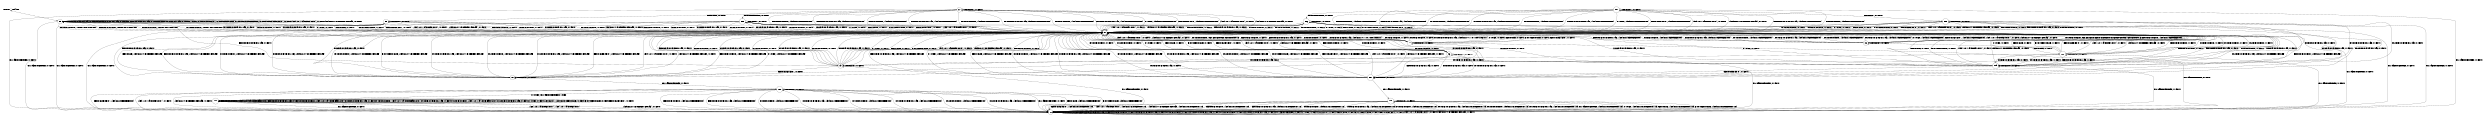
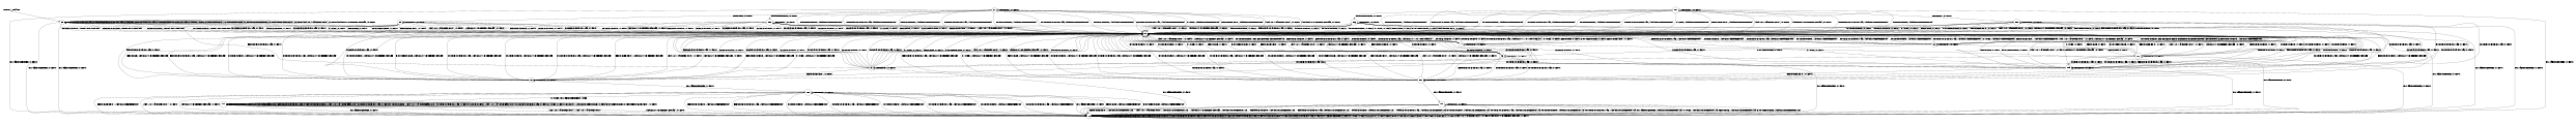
  digraph {
    fontname="DejaVu Sans"
    node [fontname="DejaVu Sans" shape=circle]
    edge [fontname="DejaVu Sans"]
    n1 [label=s0]
    n2 [label=s1]
    n3 [label=s3]
    n4 [label=s2]
    n5 [label=s4]
    n6 [label=s6]
    n7 [label=s10]
    n8 [label=s5]
    n9 [label=s7]
    n10 [label=s8]
    n11 [label=s53]
    n12 [label=s14]
    n13 [label=s15]
    n14 [label=s16]
    n15 [label=s17]
    n16 [label=s9]
    n17 [label=s19]
    n18 [label=s11]
    n19 [label=s18]
    n20 [label=s12]
    __start0 [height=0 shape=none width=0]
    n1 -> n1 [label="ECDH_CLIENT_KEY_EXCHANGE / TIMEOUT"]
    n1 -> n1 [label="DH_CLIENT_KEY_EXCHANGE / TIMEOUT"]
    n1 -> n1 [label="PSK_CLIENT_KEY_EXCHANGE / TIMEOUT"]
    n1 -> n1 [label="RSA_CLIENT_KEY_EXCHANGE / TIMEOUT"]
    n1 -> n1 [label="FINISHED / TIMEOUT"]
    n1 -> n1 [label="APPLICATION / TIMEOUT"]
    n1 -> n1 [label="CERTIFICATE / TIMEOUT"]
    n1 -> n1 [label="EMPTY_CERTIFICATE / TIMEOUT"]
    n1 -> n1 [label="CERTIFICATE_VERIFY / TIMEOUT"]
    n1 -> n1 [label="Alert(WARNING,CLOSE_NOTIFY) / TIMEOUT"]
    n1 -> n1 [label="Alert(FATAL,UNEXPECTED_MESSAGE) / TIMEOUT"]
    n1 -> n2 [label="ECDH_CLIENT_HELLO / HELLO_VERIFY_REQUEST"]
    n1 -> n2 [label="DH_CLIENT_HELLO / HELLO_VERIFY_REQUEST"]
    n1 -> n2 [label="PSK_CLIENT_HELLO / HELLO_VERIFY_REQUEST"]
    n1 -> n2 [label="RSA_CLIENT_HELLO / HELLO_VERIFY_REQUEST"]
    n1 -> n3 [label="CHANGE_CIPHER_SPEC / TIMEOUT"]
    n2 -> n2 [label="ECDH_CLIENT_KEY_EXCHANGE / TIMEOUT"]
    n2 -> n2 [label="DH_CLIENT_KEY_EXCHANGE / TIMEOUT"]
    n2 -> n2 [label="PSK_CLIENT_KEY_EXCHANGE / TIMEOUT"]
    n2 -> n2 [label="RSA_CLIENT_KEY_EXCHANGE / TIMEOUT"]
    n2 -> n2 [label="FINISHED / TIMEOUT"]
    n2 -> n2 [label="APPLICATION / TIMEOUT"]
    n2 -> n2 [label="CERTIFICATE / TIMEOUT"]
    n2 -> n2 [label="EMPTY_CERTIFICATE / TIMEOUT"]
    n2 -> n2 [label="CERTIFICATE_VERIFY / TIMEOUT"]
    n2 -> n2 [label="Alert(WARNING,CLOSE_NOTIFY) / TIMEOUT"]
    n2 -> n2 [label="Alert(FATAL,UNEXPECTED_MESSAGE) / TIMEOUT"]
    n2 -> n3 [label="CHANGE_CIPHER_SPEC / TIMEOUT"]
    n2 -> n4 [label="RSA_CLIENT_HELLO / SERVER_HELLO,CERTIFICATE,CERTIFICATE_REQUEST,SERVER_HELLO_DONE"]
    n2 -> n5 [label="PSK_CLIENT_HELLO / SERVER_HELLO,SERVER_HELLO_DONE"]
    n3 -> n3 [label="ECDH_CLIENT_HELLO / TIMEOUT"]
    n3 -> n3 [label="ECDH_CLIENT_KEY_EXCHANGE / TIMEOUT"]
    n3 -> n3 [label="DH_CLIENT_HELLO / TIMEOUT"]
    n3 -> n3 [label="DH_CLIENT_KEY_EXCHANGE / TIMEOUT"]
    n3 -> n3 [label="PSK_CLIENT_HELLO / TIMEOUT"]
    n3 -> n3 [label="PSK_CLIENT_KEY_EXCHANGE / TIMEOUT"]
    n3 -> n3 [label="RSA_CLIENT_HELLO / TIMEOUT"]
    n3 -> n3 [label="RSA_CLIENT_KEY_EXCHANGE / TIMEOUT"]
    n3 -> n3 [label="CHANGE_CIPHER_SPEC / TIMEOUT"]
    n3 -> n3 [label="FINISHED / TIMEOUT"]
    n3 -> n3 [label="APPLICATION / TIMEOUT"]
    n3 -> n3 [label="CERTIFICATE / TIMEOUT"]
    n3 -> n3 [label="EMPTY_CERTIFICATE / TIMEOUT"]
    n3 -> n3 [label="CERTIFICATE_VERIFY / TIMEOUT"]
    n3 -> n3 [label="Alert(WARNING,CLOSE_NOTIFY) / TIMEOUT"]
    n3 -> n3 [label="Alert(FATAL,UNEXPECTED_MESSAGE) / TIMEOUT"]
    n4 -> n2 [label="ECDH_CLIENT_HELLO / Alert(FATAL,DECODE_ERROR)"]
    n4 -> n2 [label="ECDH_CLIENT_KEY_EXCHANGE / Alert(FATAL,DECODE_ERROR)"]
    n4 -> n2 [label="DH_CLIENT_HELLO / Alert(FATAL,DECODE_ERROR)"]
    n4 -> n2 [label="DH_CLIENT_KEY_EXCHANGE / Alert(FATAL,DECODE_ERROR)"]
    n4 -> n2 [label="PSK_CLIENT_HELLO / Alert(FATAL,DECODE_ERROR)"]
    n4 -> n2 [label="PSK_CLIENT_KEY_EXCHANGE / Alert(FATAL,DECODE_ERROR)"]
    n4 -> n2 [label="RSA_CLIENT_HELLO / Alert(FATAL,DECODE_ERROR)"]
    n4 -> n2 [label="RSA_CLIENT_KEY_EXCHANGE / Alert(FATAL,DECODE_ERROR)"]
    n4 -> n2 [label="FINISHED / Alert(FATAL,DECODE_ERROR)"]
    n4 -> n2 [label="CERTIFICATE_VERIFY / Alert(FATAL,DECODE_ERROR)"]
    n4 -> n2 [label="Alert(WARNING,CLOSE_NOTIFY) / TIMEOUT"]
    n4 -> n2 [label="Alert(FATAL,UNEXPECTED_MESSAGE) / TIMEOUT"]
    n4 -> n4 [label="APPLICATION / TIMEOUT"]
+   n4 -> n6 [label="EMPTY_CERTIFICATE / TIMEOUT"]
    n4 -> n7 [label="CERTIFICATE / TIMEOUT"]
    n5 -> n2 [label="ECDH_CLIENT_HELLO / TIMEOUT"]
    n5 -> n2 [label="ECDH_CLIENT_KEY_EXCHANGE / TIMEOUT"]
    n5 -> n2 [label="DH_CLIENT_HELLO / TIMEOUT"]
    n5 -> n2 [label="DH_CLIENT_KEY_EXCHANGE / Alert(FATAL,UNKNOWN_PSK_IDENTITY)"]
    n5 -> n2 [label="PSK_CLIENT_HELLO / TIMEOUT"]
    n5 -> n2 [label="RSA_CLIENT_HELLO / TIMEOUT"]
    n5 -> n2 [label="RSA_CLIENT_KEY_EXCHANGE / Alert(FATAL,UNKNOWN_PSK_IDENTITY)"]
    n5 -> n2 [label="FINISHED / TIMEOUT"]
    n5 -> n2 [label="CERTIFICATE / TIMEOUT"]
    n5 -> n2 [label="EMPTY_CERTIFICATE / TIMEOUT"]
    n5 -> n2 [label="CERTIFICATE_VERIFY / TIMEOUT"]
    n5 -> n2 [label="Alert(WARNING,CLOSE_NOTIFY) / TIMEOUT"]
    n5 -> n2 [label="Alert(FATAL,UNEXPECTED_MESSAGE) / TIMEOUT"]
    n5 -> n3 [label="CHANGE_CIPHER_SPEC / TIMEOUT"]
    n5 -> n5 [label="APPLICATION / TIMEOUT"]
    n5 -> n8 [label="PSK_CLIENT_KEY_EXCHANGE / TIMEOUT"]
    n6 -> n2 [label="ECDH_CLIENT_HELLO / TIMEOUT"]
    n6 -> n2 [label="DH_CLIENT_HELLO / TIMEOUT"]
    n6 -> n2 [label="PSK_CLIENT_HELLO / TIMEOUT"]
    n6 -> n2 [label="RSA_CLIENT_HELLO / TIMEOUT"]
    n6 -> n2 [label="FINISHED / TIMEOUT"]
    n6 -> n2 [label="CERTIFICATE / TIMEOUT"]
    n6 -> n2 [label="EMPTY_CERTIFICATE / TIMEOUT"]
    n6 -> n2 [label="CERTIFICATE_VERIFY / TIMEOUT"]
    n6 -> n2 [label="Alert(WARNING,CLOSE_NOTIFY) / TIMEOUT"]
    n6 -> n2 [label="Alert(FATAL,UNEXPECTED_MESSAGE) / TIMEOUT"]
    n6 -> n3 [label="CHANGE_CIPHER_SPEC / TIMEOUT"]
    n6 -> n6 [label="APPLICATION / TIMEOUT"]
    n6 -> n8 [label="RSA_CLIENT_KEY_EXCHANGE / TIMEOUT"]
    n6 -> n15 [label="ECDH_CLIENT_KEY_EXCHANGE / TIMEOUT"]
    n6 -> n15 [label="DH_CLIENT_KEY_EXCHANGE / TIMEOUT"]
    n6 -> n15 [label="PSK_CLIENT_KEY_EXCHANGE / TIMEOUT"]
    n7 -> n2 [label="ECDH_CLIENT_HELLO / TIMEOUT"]
    n7 -> n2 [label="DH_CLIENT_HELLO / TIMEOUT"]
    n7 -> n2 [label="PSK_CLIENT_HELLO / TIMEOUT"]
    n7 -> n2 [label="RSA_CLIENT_HELLO / TIMEOUT"]
    n7 -> n2 [label="FINISHED / TIMEOUT"]
    n7 -> n2 [label="CERTIFICATE / TIMEOUT"]
    n7 -> n2 [label="EMPTY_CERTIFICATE / TIMEOUT"]
    n7 -> n2 [label="CERTIFICATE_VERIFY / TIMEOUT"]
    n7 -> n2 [label="Alert(WARNING,CLOSE_NOTIFY) / TIMEOUT"]
    n7 -> n2 [label="Alert(FATAL,UNEXPECTED_MESSAGE) / TIMEOUT"]
    n7 -> n3 [label="CHANGE_CIPHER_SPEC / TIMEOUT"]
    n7 -> n7 [label="APPLICATION / TIMEOUT"]
    n7 -> n16 [label="RSA_CLIENT_KEY_EXCHANGE / FATAL"]
    n7 -> n17 [label="ECDH_CLIENT_KEY_EXCHANGE / TIMEOUT"]
    n7 -> n17 [label="DH_CLIENT_KEY_EXCHANGE / TIMEOUT"]
    n7 -> n17 [label="PSK_CLIENT_KEY_EXCHANGE / TIMEOUT"]
    n8 -> n2 [label="ECDH_CLIENT_HELLO / Alert(FATAL,UNEXPECTED_MESSAGE)"]
    n8 -> n2 [label="ECDH_CLIENT_KEY_EXCHANGE / Alert(FATAL,UNEXPECTED_MESSAGE)"]
    n8 -> n2 [label="DH_CLIENT_HELLO / Alert(FATAL,UNEXPECTED_MESSAGE)"]
    n8 -> n2 [label="DH_CLIENT_KEY_EXCHANGE / Alert(FATAL,UNEXPECTED_MESSAGE)"]
    n8 -> n2 [label="PSK_CLIENT_HELLO / Alert(FATAL,UNEXPECTED_MESSAGE)"]
    n8 -> n2 [label="PSK_CLIENT_KEY_EXCHANGE / Alert(FATAL,UNEXPECTED_MESSAGE)"]
    n8 -> n2 [label="RSA_CLIENT_HELLO / Alert(FATAL,UNEXPECTED_MESSAGE)"]
    n8 -> n2 [label="RSA_CLIENT_KEY_EXCHANGE / Alert(FATAL,UNEXPECTED_MESSAGE)"]
    n8 -> n2 [label="FINISHED / Alert(FATAL,UNEXPECTED_MESSAGE)"]
    n8 -> n2 [label="CERTIFICATE / Alert(FATAL,UNEXPECTED_MESSAGE)"]
    n8 -> n2 [label="EMPTY_CERTIFICATE / Alert(FATAL,UNEXPECTED_MESSAGE)"]
    n8 -> n2 [label="CERTIFICATE_VERIFY / Alert(FATAL,UNEXPECTED_MESSAGE)"]
    n8 -> n2 [label="Alert(WARNING,CLOSE_NOTIFY) / TIMEOUT"]
    n8 -> n2 [label="Alert(FATAL,UNEXPECTED_MESSAGE) / TIMEOUT"]
    n8 -> n8 [label="APPLICATION / TIMEOUT"]
    n8 -> n18 [label="CHANGE_CIPHER_SPEC / TIMEOUT"]
    n9 -> n2 [label="ECDH_CLIENT_HELLO / Alert(FATAL,DECODE_ERROR)"]
    n9 -> n2 [label="ECDH_CLIENT_KEY_EXCHANGE / Alert(FATAL,DECODE_ERROR)"]
    n9 -> n2 [label="DH_CLIENT_HELLO / Alert(FATAL,DECODE_ERROR)"]
    n9 -> n2 [label="DH_CLIENT_KEY_EXCHANGE / Alert(FATAL,DECODE_ERROR)"]
    n9 -> n2 [label="PSK_CLIENT_HELLO / Alert(FATAL,DECODE_ERROR)"]
    n9 -> n2 [label="PSK_CLIENT_KEY_EXCHANGE / Alert(FATAL,DECODE_ERROR)"]
    n9 -> n2 [label="RSA_CLIENT_HELLO / Alert(FATAL,DECODE_ERROR)"]
    n9 -> n2 [label="RSA_CLIENT_KEY_EXCHANGE / Alert(FATAL,DECODE_ERROR)"]
    n9 -> n2 [label="FINISHED / Alert(FATAL,DECODE_ERROR)"]
    n9 -> n2 [label="CERTIFICATE_VERIFY / Alert(FATAL,DECODE_ERROR)"]
    n9 -> n2 [label="Alert(WARNING,CLOSE_NOTIFY) / TIMEOUT"]
    n9 -> n2 [label="Alert(FATAL,UNEXPECTED_MESSAGE) / TIMEOUT"]
    n9 -> n3 [label="CHANGE_CIPHER_SPEC / TIMEOUT"]
    n9 -> n9 [label="APPLICATION / TIMEOUT"]
    n9 -> n10 [label="CERTIFICATE / TIMEOUT"]
    n9 -> n11 [label="EMPTY_CERTIFICATE / TIMEOUT"]
    n10 -> n2 [label="ECDH_CLIENT_HELLO / TIMEOUT"]
    n10 -> n2 [label="DH_CLIENT_HELLO / TIMEOUT"]
    n10 -> n2 [label="DH_CLIENT_KEY_EXCHANGE / TIMEOUT"]
    n10 -> n2 [label="PSK_CLIENT_HELLO / TIMEOUT"]
    n10 -> n2 [label="PSK_CLIENT_KEY_EXCHANGE / TIMEOUT"]
    n10 -> n2 [label="RSA_CLIENT_HELLO / TIMEOUT"]
    n10 -> n2 [label="RSA_CLIENT_KEY_EXCHANGE / TIMEOUT"]
    n10 -> n2 [label="FINISHED / TIMEOUT"]
    n10 -> n2 [label="CERTIFICATE / TIMEOUT"]
    n10 -> n2 [label="EMPTY_CERTIFICATE / TIMEOUT"]
    n10 -> n2 [label="CERTIFICATE_VERIFY / TIMEOUT"]
    n10 -> n2 [label="Alert(WARNING,CLOSE_NOTIFY) / TIMEOUT"]
    n10 -> n2 [label="Alert(FATAL,UNEXPECTED_MESSAGE) / TIMEOUT"]
    n10 -> n3 [label="CHANGE_CIPHER_SPEC / TIMEOUT"]
    n10 -> n10 [label="APPLICATION / TIMEOUT"]
    n10 -> n16 [label="ECDH_CLIENT_KEY_EXCHANGE / TIMEOUT"]
    n11 -> n2 [label="ECDH_CLIENT_HELLO / TIMEOUT"]
    n11 -> n2 [label="DH_CLIENT_HELLO / TIMEOUT"]
    n11 -> n2 [label="DH_CLIENT_KEY_EXCHANGE / TIMEOUT"]
    n11 -> n2 [label="PSK_CLIENT_HELLO / TIMEOUT"]
    n11 -> n2 [label="PSK_CLIENT_KEY_EXCHANGE / TIMEOUT"]
    n11 -> n2 [label="RSA_CLIENT_HELLO / TIMEOUT"]
    n11 -> n2 [label="RSA_CLIENT_KEY_EXCHANGE / TIMEOUT"]
    n11 -> n2 [label="FINISHED / TIMEOUT"]
    n11 -> n2 [label="CERTIFICATE / TIMEOUT"]
    n11 -> n2 [label="EMPTY_CERTIFICATE / TIMEOUT"]
    n11 -> n2 [label="CERTIFICATE_VERIFY / TIMEOUT"]
    n11 -> n2 [label="Alert(WARNING,CLOSE_NOTIFY) / TIMEOUT"]
    n11 -> n2 [label="Alert(FATAL,UNEXPECTED_MESSAGE) / TIMEOUT"]
-   n11 -> n3 [label="CHANGE_CIPHER_SPEC / TIMEOUT"]
    n11 -> n8 [label="ECDH_CLIENT_KEY_EXCHANGE / TIMEOUT"]
    n11 -> n11 [label="APPLICATION / TIMEOUT"]
    n12 -> n2 [label="ECDH_CLIENT_HELLO / Alert(FATAL,DECODE_ERROR)"]
    n12 -> n2 [label="ECDH_CLIENT_KEY_EXCHANGE / Alert(FATAL,DECODE_ERROR)"]
    n12 -> n2 [label="DH_CLIENT_HELLO / Alert(FATAL,DECODE_ERROR)"]
    n12 -> n2 [label="DH_CLIENT_KEY_EXCHANGE / Alert(FATAL,DECODE_ERROR)"]
    n12 -> n2 [label="PSK_CLIENT_HELLO / Alert(FATAL,DECODE_ERROR)"]
    n12 -> n2 [label="PSK_CLIENT_KEY_EXCHANGE / Alert(FATAL,DECODE_ERROR)"]
    n12 -> n2 [label="RSA_CLIENT_HELLO / Alert(FATAL,DECODE_ERROR)"]
    n12 -> n2 [label="RSA_CLIENT_KEY_EXCHANGE / Alert(FATAL,DECODE_ERROR)"]
    n12 -> n2 [label="FINISHED / Alert(FATAL,DECODE_ERROR)"]
    n12 -> n2 [label="CERTIFICATE_VERIFY / Alert(FATAL,DECODE_ERROR)"]
    n12 -> n2 [label="Alert(WARNING,CLOSE_NOTIFY) / TIMEOUT"]
    n12 -> n2 [label="Alert(FATAL,UNEXPECTED_MESSAGE) / TIMEOUT"]
    n12 -> n3 [label="CHANGE_CIPHER_SPEC / TIMEOUT"]
    n12 -> n12 [label="APPLICATION / TIMEOUT"]
    n12 -> n13 [label="APPLICATION / TIMEOUT"]
    n12 -> n14 [label="EMPTY_CERTIFICATE / TIMEOUT"]
    n13 -> n2 [label="ECDH_CLIENT_HELLO / TIMEOUT"]
    n13 -> n2 [label="ECDH_CLIENT_KEY_EXCHANGE / TIMEOUT"]
    n13 -> n2 [label="DH_CLIENT_HELLO / TIMEOUT"]
    n13 -> n2 [label="PSK_CLIENT_HELLO / TIMEOUT"]
    n13 -> n2 [label="RSA_CLIENT_HELLO / TIMEOUT"]
    n13 -> n2 [label="FINISHED / TIMEOUT"]
    n13 -> n2 [label="CERTIFICATE / TIMEOUT"]
    n13 -> n2 [label="EMPTY_CERTIFICATE / TIMEOUT"]
    n13 -> n2 [label="CERTIFICATE_VERIFY / TIMEOUT"]
    n13 -> n2 [label="Alert(WARNING,CLOSE_NOTIFY) / TIMEOUT"]
    n13 -> n2 [label="Alert(FATAL,UNEXPECTED_MESSAGE) / TIMEOUT"]
    n13 -> n3 [label="CHANGE_CIPHER_SPEC / TIMEOUT"]
    n13 -> n13 [label="APPLICATION / TIMEOUT"]
    n13 -> n16 [label="DH_CLIENT_KEY_EXCHANGE / TIMEOUT"]
    n13 -> n17 [label="PSK_CLIENT_KEY_EXCHANGE / TIMEOUT"]
    n13 -> n17 [label="RSA_CLIENT_KEY_EXCHANGE / TIMEOUT"]
    n14 -> n2 [label="ECDH_CLIENT_HELLO / TIMEOUT"]
    n14 -> n2 [label="ECDH_CLIENT_KEY_EXCHANGE / TIMEOUT"]
    n14 -> n2 [label="DH_CLIENT_HELLO / TIMEOUT"]
    n14 -> n2 [label="PSK_CLIENT_HELLO / TIMEOUT"]
    n14 -> n2 [label="RSA_CLIENT_HELLO / TIMEOUT"]
    n14 -> n2 [label="FINISHED / TIMEOUT"]
    n14 -> n2 [label="CERTIFICATE / TIMEOUT"]
    n14 -> n2 [label="EMPTY_CERTIFICATE / TIMEOUT"]
    n14 -> n2 [label="CERTIFICATE_VERIFY / TIMEOUT"]
    n14 -> n2 [label="Alert(WARNING,CLOSE_NOTIFY) / TIMEOUT"]
    n14 -> n2 [label="Alert(FATAL,UNEXPECTED_MESSAGE) / TIMEOUT"]
    n14 -> n3 [label="CHANGE_CIPHER_SPEC / TIMEOUT"]
    n14 -> n8 [label="DH_CLIENT_KEY_EXCHANGE / TIMEOUT"]
    n14 -> n14 [label="APPLICATION / TIMEOUT"]
    n14 -> n15 [label="PSK_CLIENT_KEY_EXCHANGE / TIMEOUT"]
    n14 -> n15 [label="RSA_CLIENT_KEY_EXCHANGE / TIMEOUT"]
    n15 -> n2 [label="ECDH_CLIENT_HELLO / Alert(FATAL,UNEXPECTED_MESSAGE)"]
    n15 -> n2 [label="ECDH_CLIENT_KEY_EXCHANGE / Alert(FATAL,UNEXPECTED_MESSAGE)"]
    n15 -> n2 [label="DH_CLIENT_HELLO / Alert(FATAL,UNEXPECTED_MESSAGE)"]
    n15 -> n2 [label="DH_CLIENT_KEY_EXCHANGE / Alert(FATAL,UNEXPECTED_MESSAGE)"]
    n15 -> n2 [label="PSK_CLIENT_HELLO / Alert(FATAL,UNEXPECTED_MESSAGE)"]
    n15 -> n2 [label="PSK_CLIENT_KEY_EXCHANGE / Alert(FATAL,UNEXPECTED_MESSAGE)"]
    n15 -> n2 [label="RSA_CLIENT_HELLO / Alert(FATAL,UNEXPECTED_MESSAGE)"]
    n15 -> n2 [label="RSA_CLIENT_KEY_EXCHANGE / Alert(FATAL,UNEXPECTED_MESSAGE)"]
    n15 -> n2 [label="FINISHED / Alert(FATAL,UNEXPECTED_MESSAGE)"]
    n15 -> n2 [label="CERTIFICATE / Alert(FATAL,UNEXPECTED_MESSAGE)"]
    n15 -> n2 [label="EMPTY_CERTIFICATE / Alert(FATAL,UNEXPECTED_MESSAGE)"]
    n15 -> n2 [label="CERTIFICATE_VERIFY / Alert(FATAL,UNEXPECTED_MESSAGE)"]
    n15 -> n2 [label="Alert(WARNING,CLOSE_NOTIFY) / TIMEOUT"]
    n15 -> n2 [label="Alert(FATAL,UNEXPECTED_MESSAGE) / TIMEOUT"]
    n15 -> n15 [label="APPLICATION / TIMEOUT"]
    n15 -> n19 [label="CHANGE_CIPHER_SPEC / TIMEOUT"]
    n16 -> n2 [label="ECDH_CLIENT_HELLO / TIMEOUT"]
    n16 -> n2 [label="ECDH_CLIENT_KEY_EXCHANGE / TIMEOUT"]
    n16 -> n2 [label="DH_CLIENT_HELLO / TIMEOUT"]
    n16 -> n2 [label="DH_CLIENT_KEY_EXCHANGE / TIMEOUT"]
    n16 -> n2 [label="PSK_CLIENT_HELLO / TIMEOUT"]
    n16 -> n2 [label="PSK_CLIENT_KEY_EXCHANGE / TIMEOUT"]
    n16 -> n2 [label="RSA_CLIENT_HELLO / TIMEOUT"]
    n16 -> n2 [label="RSA_CLIENT_KEY_EXCHANGE / TIMEOUT"]
    n16 -> n2 [label="FINISHED / TIMEOUT"]
    n16 -> n2 [label="CERTIFICATE / TIMEOUT"]
    n16 -> n2 [label="EMPTY_CERTIFICATE / TIMEOUT"]
    n16 -> n2 [label="Alert(WARNING,CLOSE_NOTIFY) / TIMEOUT"]
    n16 -> n2 [label="Alert(FATAL,UNEXPECTED_MESSAGE) / TIMEOUT"]
    n16 -> n3 [label="CHANGE_CIPHER_SPEC / TIMEOUT"]
    n16 -> n8 [label="CERTIFICATE_VERIFY / TIMEOUT"]
    n16 -> n16 [label="APPLICATION / TIMEOUT"]
    n17 -> n2 [label="ECDH_CLIENT_HELLO / TIMEOUT"]
    n17 -> n2 [label="ECDH_CLIENT_KEY_EXCHANGE / TIMEOUT"]
    n17 -> n2 [label="DH_CLIENT_HELLO / TIMEOUT"]
    n17 -> n2 [label="DH_CLIENT_KEY_EXCHANGE / TIMEOUT"]
    n17 -> n2 [label="PSK_CLIENT_HELLO / TIMEOUT"]
    n17 -> n2 [label="PSK_CLIENT_KEY_EXCHANGE / TIMEOUT"]
    n17 -> n2 [label="RSA_CLIENT_HELLO / TIMEOUT"]
    n17 -> n2 [label="RSA_CLIENT_KEY_EXCHANGE / TIMEOUT"]
    n17 -> n2 [label="FINISHED / TIMEOUT"]
    n17 -> n2 [label="CERTIFICATE / TIMEOUT"]
    n17 -> n2 [label="EMPTY_CERTIFICATE / TIMEOUT"]
    n17 -> n2 [label="Alert(WARNING,CLOSE_NOTIFY) / TIMEOUT"]
    n17 -> n2 [label="Alert(FATAL,UNEXPECTED_MESSAGE) / TIMEOUT"]
    n17 -> n3 [label="CHANGE_CIPHER_SPEC / TIMEOUT"]
    n17 -> n15 [label="CERTIFICATE_VERIFY / TIMEOUT"]
    n17 -> n17 [label="APPLICATION / TIMEOUT"]
    n18 -> n3 [label="ECDH_CLIENT_HELLO / Alert(FATAL,DECODE_ERROR)"]
    n18 -> n3 [label="ECDH_CLIENT_KEY_EXCHANGE / Alert(FATAL,DECODE_ERROR)"]
    n18 -> n3 [label="DH_CLIENT_HELLO / Alert(FATAL,DECODE_ERROR)"]
    n18 -> n3 [label="DH_CLIENT_KEY_EXCHANGE / Alert(FATAL,DECODE_ERROR)"]
    n18 -> n3 [label="PSK_CLIENT_HELLO / Alert(FATAL,DECODE_ERROR)"]
    n18 -> n3 [label="PSK_CLIENT_KEY_EXCHANGE / Alert(FATAL,DECODE_ERROR)"]
    n18 -> n3 [label="RSA_CLIENT_HELLO / Alert(FATAL,DECODE_ERROR)"]
    n18 -> n3 [label="RSA_CLIENT_KEY_EXCHANGE / Alert(FATAL,DECODE_ERROR)"]
    n18 -> n3 [label="CHANGE_CIPHER_SPEC / TIMEOUT"]
    n18 -> n3 [label="CERTIFICATE / Alert(FATAL,DECODE_ERROR)"]
    n18 -> n3 [label="EMPTY_CERTIFICATE / Alert(FATAL,DECODE_ERROR)"]
    n18 -> n3 [label="CERTIFICATE_VERIFY / Alert(FATAL,DECODE_ERROR)"]
    n18 -> n3 [label="Alert(WARNING,CLOSE_NOTIFY) / TIMEOUT"]
    n18 -> n3 [label="Alert(FATAL,UNEXPECTED_MESSAGE) / TIMEOUT"]
    n18 -> n18 [label="APPLICATION / TIMEOUT"]
    n18 -> n20 [label="FINISHED / CHANGE_CIPHER_SPEC,FINISHED"]
    n19 -> n3 [label="ECDH_CLIENT_HELLO / Alert(FATAL,BAD_RECORD_MAC)"]
    n19 -> n3 [label="ECDH_CLIENT_KEY_EXCHANGE / Alert(FATAL,BAD_RECORD_MAC)"]
    n19 -> n3 [label="DH_CLIENT_HELLO / Alert(FATAL,BAD_RECORD_MAC)"]
    n19 -> n3 [label="DH_CLIENT_KEY_EXCHANGE / Alert(FATAL,BAD_RECORD_MAC)"]
    n19 -> n3 [label="PSK_CLIENT_HELLO / Alert(FATAL,BAD_RECORD_MAC)"]
    n19 -> n3 [label="PSK_CLIENT_KEY_EXCHANGE / Alert(FATAL,BAD_RECORD_MAC)"]
    n19 -> n3 [label="RSA_CLIENT_HELLO / Alert(FATAL,BAD_RECORD_MAC)"]
    n19 -> n3 [label="RSA_CLIENT_KEY_EXCHANGE / Alert(FATAL,BAD_RECORD_MAC)"]
    n19 -> n3 [label="CHANGE_CIPHER_SPEC / Alert(FATAL,BAD_RECORD_MAC)"]
    n19 -> n3 [label="FINISHED / Alert(FATAL,BAD_RECORD_MAC)"]
    n19 -> n3 [label="CERTIFICATE / Alert(FATAL,BAD_RECORD_MAC)"]
    n19 -> n3 [label="EMPTY_CERTIFICATE / Alert(FATAL,BAD_RECORD_MAC)"]
    n19 -> n3 [label="CERTIFICATE_VERIFY / Alert(FATAL,BAD_RECORD_MAC)"]
    n19 -> n3 [label="Alert(WARNING,CLOSE_NOTIFY) / Alert(FATAL,BAD_RECORD_MAC)"]
    n19 -> n3 [label="Alert(FATAL,UNEXPECTED_MESSAGE) / Alert(FATAL,BAD_RECORD_MAC)"]
    n19 -> n19 [label="APPLICATION / TIMEOUT"]
    n20 -> n3 [label="CHANGE_CIPHER_SPEC / TIMEOUT"]
    n20 -> n3 [label="Alert(WARNING,CLOSE_NOTIFY) / Alert(WARNING,CLOSE_NOTIFY)"]
    n20 -> n3 [label="Alert(FATAL,UNEXPECTED_MESSAGE) / TIMEOUT"]
    n20 -> n20 [label="ECDH_CLIENT_HELLO / Alert(WARNING,NO_RENEGOTIATION)"]
    n20 -> n20 [label="ECDH_CLIENT_KEY_EXCHANGE / TIMEOUT"]
    n20 -> n20 [label="DH_CLIENT_HELLO / Alert(WARNING,NO_RENEGOTIATION)"]
    n20 -> n20 [label="DH_CLIENT_KEY_EXCHANGE / TIMEOUT"]
    n20 -> n20 [label="PSK_CLIENT_HELLO / Alert(WARNING,NO_RENEGOTIATION)"]
    n20 -> n20 [label="PSK_CLIENT_KEY_EXCHANGE / TIMEOUT"]
    n20 -> n20 [label="RSA_CLIENT_HELLO / Alert(WARNING,NO_RENEGOTIATION)"]
    n20 -> n20 [label="RSA_CLIENT_KEY_EXCHANGE / TIMEOUT"]
    n20 -> n20 [label="FINISHED / TIMEOUT"]
    n20 -> n20 [label="APPLICATION / APPLICATION"]
    n20 -> n20 [label="CERTIFICATE / TIMEOUT"]
    n20 -> n20 [label="EMPTY_CERTIFICATE / TIMEOUT"]
    n20 -> n20 [label="CERTIFICATE_VERIFY / TIMEOUT"]
    __start0 -> n1
    __start0 -> __start0 [label="Self loop"]
  }
